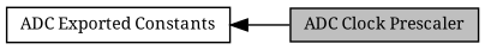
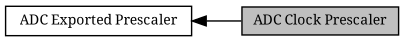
  digraph {
    rankdir=LR
    fontname="Noto Serif"
    node [color=black fontname="Noto Serif" fontsize=10 shape=record style=filled]
    n1 [fillcolor=grey75 fontcolor=black height=0.2 label="ADC Clock Prescaler" width=0.4]
-   n2 [fillcolor=white height=0.2 label="ADC Exported Constants" width=0.4]
+   n2 [fillcolor=white height=0.2 label="ADC Exported Prescaler" width=0.4]
    n2 -> n1 [dir=back fontname="Noto Serif" fontsize=10 labelfontname=Helvetica labelfontsize=10 shape=plaintext style=solid]
  }
